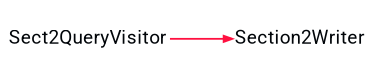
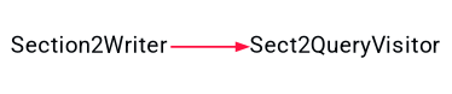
  digraph {
    rankdir=LR
    fontname=Roboto
    node [fontcolor="#010509FF" fontname=Roboto fontsize=11 margin=0.01 shape=none]
    n1 [label=Sect2QueryVisitor]
    n2 [label=Section2Writer]
-   n1 -> n2 [arrowsize=0.5 color="#FF1040FF" fontname=Roboto]
+   n2 -> n1 [arrowsize=0.5 color="#FF1040FF" fontname=Roboto]
  }
